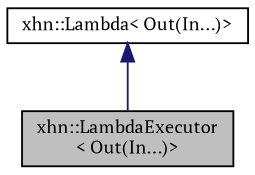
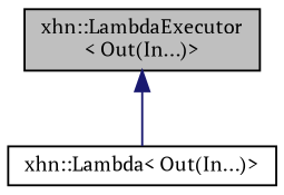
  digraph {
    fontname="PT Serif"
    node [color=black fontname="PT Serif" fontsize=10 shape=record style=filled]
    n1 [fillcolor=grey75 fontcolor=black height=0.2 label="xhn::LambdaExecutor\l\< Out(In...)\>" width=0.4]
    n2 [fillcolor=white height=0.2 label="xhn::Lambda\< Out(In...)\>" width=0.4]
-   n2 -> n1 [color=midnightblue dir=back fontname="PT Serif" fontsize=10 labelfontname=Helvetica labelfontsize=10 style=solid]
+   n1 -> n2 [color=midnightblue dir=back fontname="PT Serif" fontsize=10 labelfontname=Helvetica labelfontsize=10 style=solid]
  }
